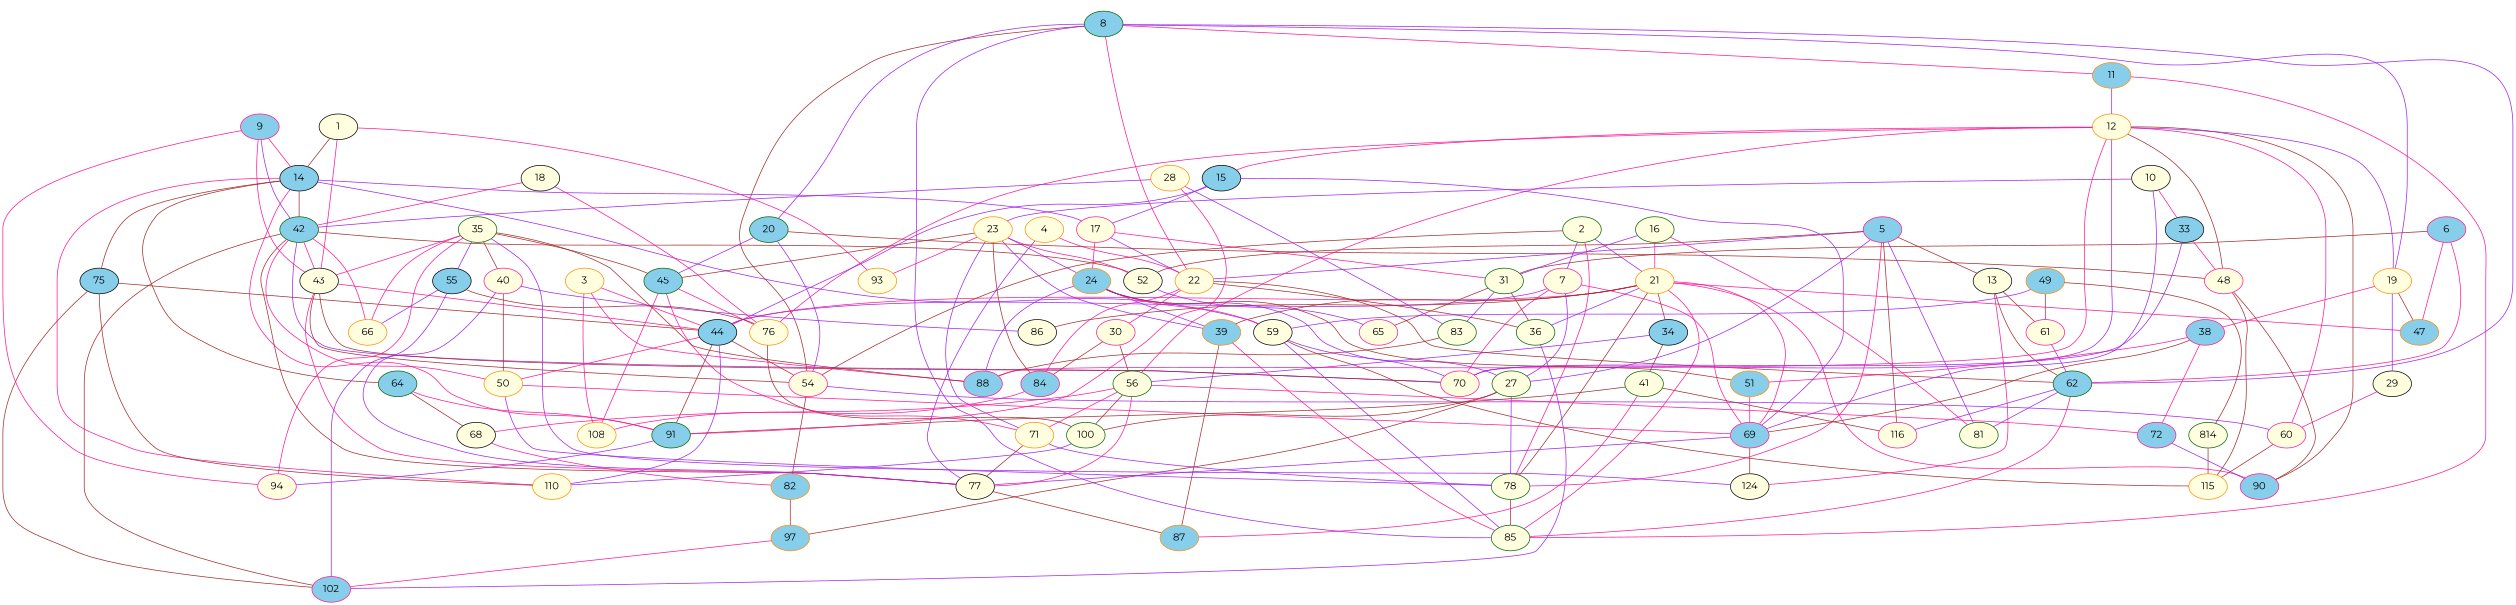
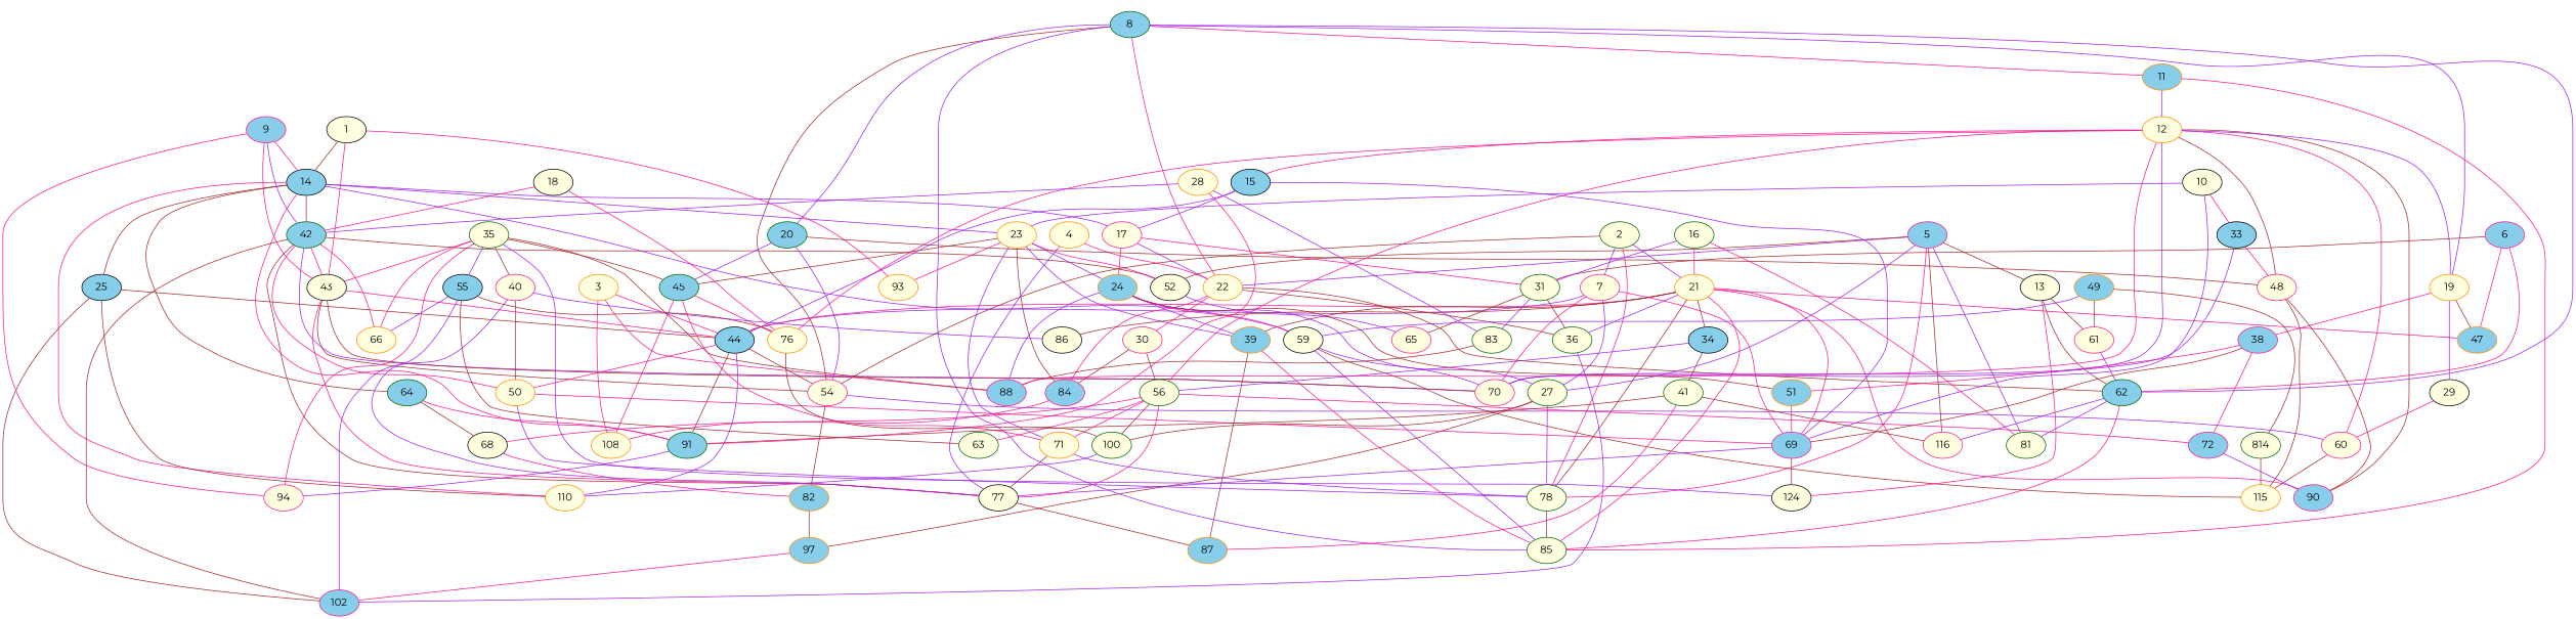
  graph {
    fontname=Montserrat
    node [color=darkorange fillcolor=lightyellow fontname=Montserrat style=filled]
    edge [color=deeppink fontname=Montserrat]
    14 [color=black fillcolor=skyblue super="+26"]
    42 [color=darkgreen fillcolor=skyblue super="+75"]
    23 [super="+89"]
    17 [color=deeppink super="+120"]
-   25 [color=black fillcolor=skyblue label=75]
+   25 [color=black fillcolor=skyblue]
    59 [color=black super="+104"]
    64 [color=darkgreen fillcolor=skyblue]
    91 [color=darkgreen fillcolor=skyblue]
    110
    1 [color=black]
    43 [color=black super="+57"]
    93
    54 [color=deeppink super="+96"]
    44 [color=black fillcolor=skyblue super="+127"]
    77 [color=black super="+98"]
    70 [color=deeppink super="+109"]
    7 [color=deeppink super="+32"]
    27 [color=darkgreen super="+53"]
    69 [color=deeppink fillcolor=skyblue super="+112"]
    2 [color=darkgreen]
    21 [super="+121"]
    78 [color=darkgreen super="+119"]
    47 [fillcolor=skyblue]
    85 [color=darkgreen super="+95"]
    90 [color=deeppink fillcolor=skyblue]
    34 [color=black fillcolor=skyblue]
    36 [color=darkgreen]
    39 [fillcolor=skyblue]
    86 [color=black]
    60 [color=deeppink]
    82 [fillcolor=skyblue]
    50 [super="+58"]
    3
    88 [color=deeppink fillcolor=skyblue super="+113"]
    108
    22 [super="+92"]
    62 [color=darkgreen fillcolor=skyblue super="+122"]
    30 [color=deeppink]
    84 [color=deeppink fillcolor=skyblue]
    4
    87 [fillcolor=skyblue]
    5 [color=deeppink fillcolor=skyblue super="+101"]
    13 [color=black super="+117"]
    52 [color=black super="+103"]
    81 [color=darkgreen]
    116 [color=deeppink]
    61 [color=deeppink]
    124 [color=black]
    97 [fillcolor=skyblue]
    100 [color=darkgreen]
    65 [color=deeppink]
    31 [color=darkgreen super="+111"]
    83 [color=darkgreen]
    6 [color=deeppink fillcolor=skyblue]
    8 [color=darkgreen fillcolor=skyblue]
    11 [fillcolor=skyblue]
    19 [super="+79"]
    20 [color=darkgreen fillcolor=skyblue]
    12 [super="+73"]
    29 [color=black]
    38 [color=deeppink fillcolor=skyblue super="+67"]
    48 [color=deeppink super="+74"]
    45 [color=darkgreen fillcolor=skyblue super="+107"]
    9 [color=deeppink fillcolor=skyblue super="+99"]
    94 [color=deeppink]
    102 [color=deeppink fillcolor=skyblue super="+123"]
    66
    24 [fillcolor=skyblue super="+118"]
    71 [super="+80"]
    10 [color=black]
    33 [color=black fillcolor=skyblue]
    15 [color=black fillcolor=skyblue super="+37"]
    56 [color=darkgreen super="+105"]
    76
    115
    72 [color=deeppink fillcolor=skyblue]
+   63 [color=darkgreen]
    68 [color=black]
    16 [color=darkgreen super="+46"]
    51 [fillcolor=skyblue super="+126"]
    18 [color=black]
    41 [color=darkgreen]
    28
    35 [color=darkgreen super="+106"]
    40 [color=deeppink super="+125"]
    55 [color=black fillcolor=skyblue]
    49 [fillcolor=skyblue]
    n88 [color=darkgreen label=814]
    14 -- 42 [color=brown]
+   14 -- 23 [color=purple]
    14 -- 17 [color=purple]
    14 -- 25 [color=brown]
    14 -- 59 [color=purple]
    14 -- 64 [color=brown]
    14 -- 91
    14 -- 110
    42 -- 43
    42 -- 77 [color=brown]
    42 -- 70 [color=purple]
    42 -- 50
    42 -- 52 [color=brown]
    42 -- 102 [color=brown]
    42 -- 66
    23 -- 93
    23 -- 39 [color=purple]
    23 -- 84 [color=brown]
    23 -- 52
    23 -- 45 [color=brown]
    23 -- 24 [color=purple]
    23 -- 71 [color=purple]
    17 -- 22 [color=purple weight=2]
    17 -- 31
    17 -- 24
    25 -- 110 [color=brown]
    25 -- 44 [color=brown]
    25 -- 102 [color=brown]
    59 -- 70 [color=purple]
    59 -- 85 [color=purple]
    59 -- 115 [color=brown]
    64 -- 91
    64 -- 68 [color=brown]
    91 -- 94 [color=purple]
    1 -- 14 [color=brown]
    1 -- 43
    1 -- 93
    43 -- 54 [color=brown]
    43 -- 44
    43 -- 77
    43 -- 70 [color=brown]
    54 -- 60 [color=purple]
    54 -- 82 [color=brown]
    44 -- 91 [color=brown]
    44 -- 110 [color=purple]
    44 -- 54 [color=brown]
    44 -- 50
    77 -- 87 [color=brown]
    7 -- 44 [color=purple]
    7 -- 70
    7 -- 27 [color=purple]
    7 -- 69
    27 -- 78 [color=purple]
    27 -- 97 [color=brown]
    27 -- 100 [color=brown]
    69 -- 77 [color=purple]
    69 -- 124 [color=brown]
    2 -- 54 [color=brown]
    2 -- 7 [color=purple]
    2 -- 21 [color=purple]
    2 -- 78
    21 -- 44
    21 -- 69
    21 -- 78 [color=brown]
    21 -- 47
    21 -- 85
    21 -- 90 [weight=2]
    21 -- 34 [color=brown]
    21 -- 36 [color=purple]
    21 -- 39 [color=brown]
    21 -- 86 [color=brown]
    78 -- 85 [color=brown]
    34 -- 56 [color=purple]
    34 -- 41 [color=brown]
    36 -- 102 [color=purple]
    39 -- 85
    39 -- 87 [color=brown]
    60 -- 115 [color=brown]
    82 -- 97 [color=brown]
    50 -- 69
    50 -- 78 [color=purple]
    3 -- 44
    3 -- 88
    3 -- 108
    22 -- 36 [color=brown]
    22 -- 62 [color=brown]
    22 -- 30
    22 -- 84
    62 -- 85
    62 -- 81 [color=purple]
    62 -- 116 [color=purple]
    30 -- 84 [color=brown]
    30 -- 56 [color=brown]
    84 -- 108
    4 -- 77 [color=purple]
    4 -- 22
    5 -- 27 [color=purple]
    5 -- 78
    5 -- 22 [color=purple]
    5 -- 13 [color=brown]
    5 -- 52 [color=brown]
    5 -- 81 [color=purple]
    5 -- 116 [color=brown]
    13 -- 62 [color=brown]
    13 -- 61 [color=brown]
    13 -- 124
    52 -- 65 [color=purple]
    61 -- 62 [color=purple]
    97 -- 102
    100 -- 110 [color=purple]
    31 -- 36 [color=brown]
    31 -- 65 [color=brown]
    31 -- 83 [color=purple]
    83 -- 88 [color=brown]
    6 -- 47
    6 -- 62
    6 -- 31 [color=brown]
    8 -- 54 [color=brown]
    8 -- 85 [color=purple]
    8 -- 22
    8 -- 62 [color=purple]
    8 -- 11
    8 -- 19 [color=purple]
    8 -- 20 [color=purple]
    11 -- 85
    11 -- 12 [color=purple]
    19 -- 47 [color=brown]
    19 -- 29 [color=purple]
    19 -- 38
    20 -- 54 [color=purple]
    20 -- 48 [color=brown]
    20 -- 45 [color=purple]
    12 -- 70 [color=purple]
    12 -- 90 [color=brown]
    12 -- 60
    12 -- 88
    12 -- 19 [color=purple]
    12 -- 48 [color=brown]
    12 -- 15
    12 -- 56
    12 -- 76
    29 -- 60
    38 -- 69 [color=brown]
    38 -- 72
    38 -- 51
    48 -- 90 [color=brown]
    48 -- 115 [color=brown]
    45 -- 108
    45 -- 71
    45 -- 76
    9 -- 14 [weight=2]
    9 -- 42 [color=purple]
    9 -- 43
    9 -- 94
    24 -- 59
    24 -- 27 [color=purple]
    24 -- 39 [color=purple]
    24 -- 88 [color=purple]
    24 -- 51 [color=brown]
    71 -- 77 [color=brown]
    71 -- 78 [color=purple]
    10 -- 23 [color=purple]
    10 -- 69 [color=purple]
    10 -- 33
    33 -- 70 [color=purple]
    33 -- 48
    15 -- 17 [color=purple]
    15 -- 44 [color=purple]
    15 -- 69 [color=purple]
    56 -- 77
    56 -- 100 [color=brown]
    56 -- 71
    56 -- 72
+   56 -- 63
    56 -- 68
    76 -- 100 [color=brown]
    72 -- 90 [color=purple]
    68 -- 82
    16 -- 21 [weight=2]
    16 -- 81
    16 -- 31 [color=purple]
    51 -- 69 [weight=2]
    18 -- 42
    18 -- 76
    41 -- 91 [color=brown]
    41 -- 87
    41 -- 116 [color=brown]
    28 -- 42 [color=purple]
    28 -- 91
    28 -- 83 [color=purple]
    35 -- 43
    35 -- 88 [color=brown]
    35 -- 124 [color=purple]
    35 -- 45 [color=brown]
    35 -- 94
    35 -- 66
    35 -- 40 [color=brown]
    35 -- 55 [color=purple]
    40 -- 77 [color=purple]
    40 -- 86 [color=purple]
    40 -- 50 [color=brown]
    55 -- 102 [color=purple]
    55 -- 66 [color=purple]
    55 -- 76 [color=brown]
+   55 -- 63 [color=brown]
    49 -- 59 [color=purple]
    49 -- 61 [color=brown]
    49 -- n88 [color=brown]
    n88 -- 115 [color=brown]
  }
